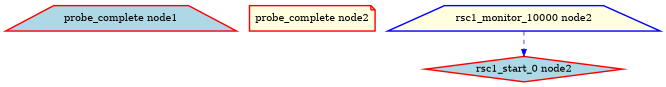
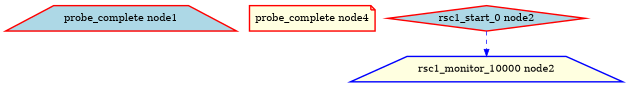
  digraph {
    node [color=red fontcolor=black style="bold,filled" fillcolor=lightblue shape=trapezium]
    "probe_complete node1"
-   "probe_complete node2" [fillcolor=lightyellow shape=note]
+   "probe_complete node2" [fillcolor=lightyellow shape=note label="probe_complete node4"]
    "rsc1_monitor_10000 node2" [color=blue fillcolor=lightyellow]
    "rsc1_start_0 node2" [shape=diamond]
-   "rsc1_monitor_10000 node2" -> "rsc1_start_0 node2" [style=dashed color=blue arrowhead=normal]
+   "rsc1_start_0 node2" -> "rsc1_monitor_10000 node2" [style=dashed color=blue arrowhead=normal]
  }
